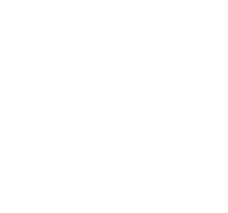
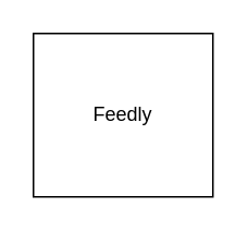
  <mxCell id="0" />
  <mxCell id="1" parent="0" />
+ <mxCell id="2" value="Feedly" style="rounded=0;whiteSpace=wrap;html=1;" vertex="1" parent="1"><mxGeometry x="20" y="20" width="110" height="100" as="geometry" /></mxCell>
